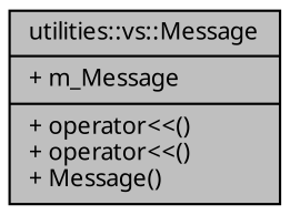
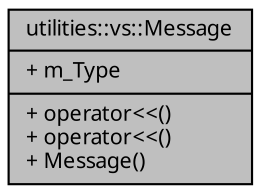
  digraph {
    fontname="Noto Sans"
-   n1 [color=black fillcolor=grey75 fontcolor=black fontname="Noto Sans" fontsize=10 height=0.2 label="{utilities::vs::Message\n|+ m_Message\l|+ operator\<\<()\l+ operator\<\<()\l+ Message()\l}" shape=record style=filled width=0.4]
+   n1 [color=black fillcolor=grey75 fontcolor=black fontname="Noto Sans" fontsize=10 height=0.2 label="{utilities::vs::Message\n|+ m_Type\l|+ operator\<\<()\l+ operator\<\<()\l+ Message()\l}" shape=record style=filled width=0.4]
  }
